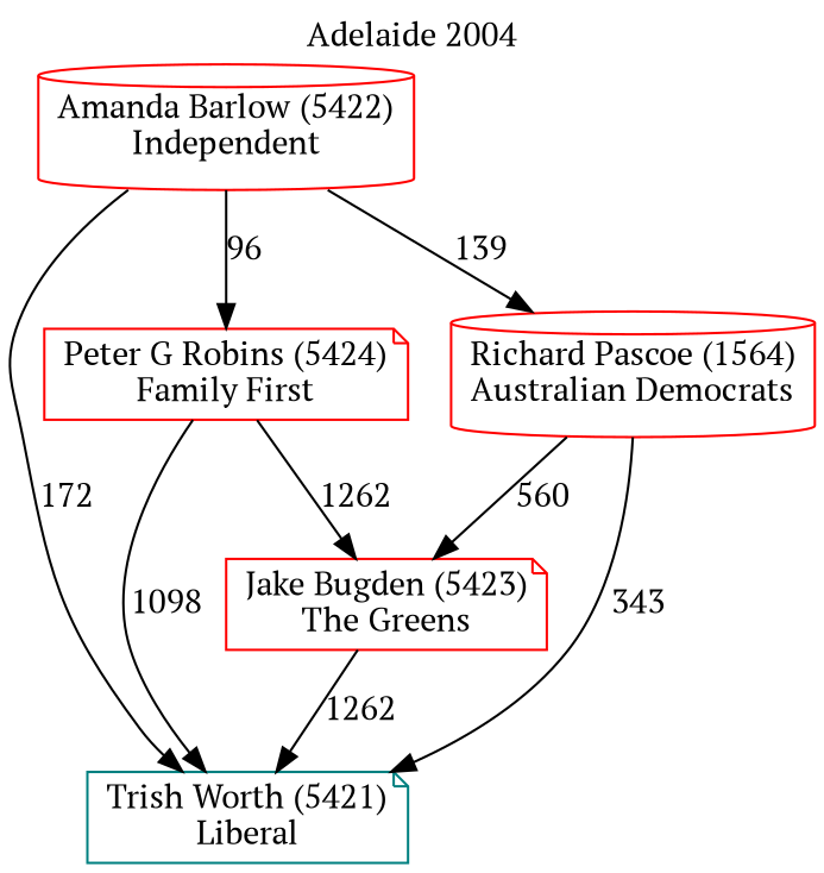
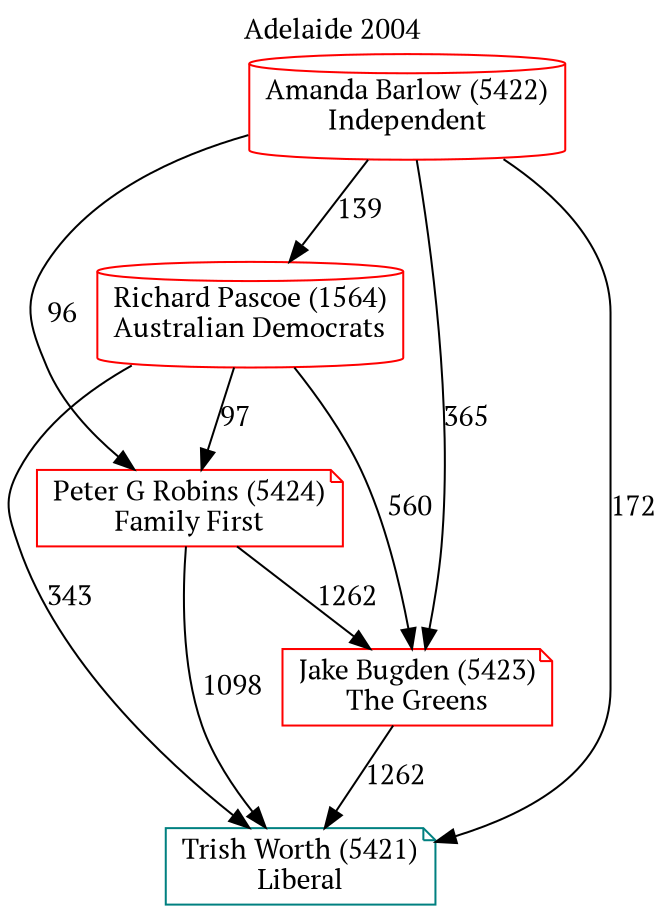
  digraph {
    fontname="PT Serif"
    label="Adelaide 2004"
    labelloc=t
    mclimit=10
    node [color=red fontname="PT Serif" shape=note]
    edge [fontname="PT Serif"]
    n1 [color=teal label="Trish Worth (5421)\nLiberal"]
    n2 [label="Jake Bugden (5423)\nThe Greens"]
    n3 [label="Peter G Robins (5424)\nFamily First"]
    n4 [label="Richard Pascoe (1564)\nAustralian Democrats" shape=cylinder]
    n5 [label="Amanda Barlow (5422)\nIndependent" shape=cylinder]
    n2 -> n1 [label=1262]
    n3 -> n1 [label=1098]
    n3 -> n2 [label=1262]
    n4 -> n1 [label=343]
    n4 -> n2 [label=560]
+   n4 -> n3 [label=97]
    n5 -> n1 [label=172]
+   n5 -> n2 [label=365]
    n5 -> n3 [label=96]
    n5 -> n4 [label=139]
  }
